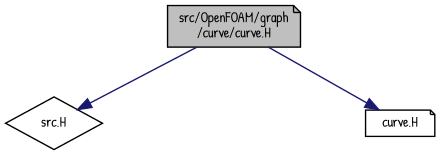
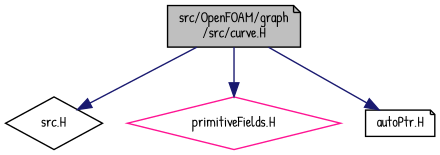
  digraph {
    fontname="Patrick Hand"
    node [color=black fontname="Patrick Hand" fontsize=10 shape=note]
    edge [arrowhead=normal color=midnightblue fontname="Patrick Hand" fontsize=10 labelfontname=Helvetica labelfontsize=10 style=solid]
-   n1 [fillcolor=grey75 fontcolor=black height=0.2 label="src/OpenFOAM/graph\l/curve/curve.H" style=filled width=0.4]
+   n1 [fillcolor=grey75 fontcolor=black height=0.2 label="src/OpenFOAM/graph\l/src/curve.H" style=filled width=0.4]
    n2 [height=0.2 label="src.H" shape=diamond width=0.4]
-   n4 [height=0.2 label="curve.H" width=0.4]
+   n3 [color=deeppink height=0.2 label="primitiveFields.H" shape=diamond width=0.4]
+   n4 [height=0.2 label="autoPtr.H" width=0.4]
    n1 -> n2
+   n1 -> n3
    n1 -> n4
  }
